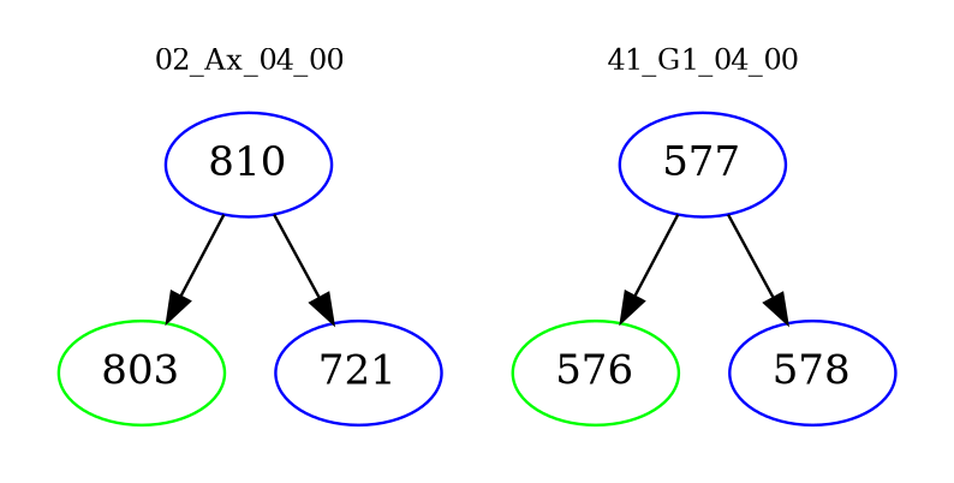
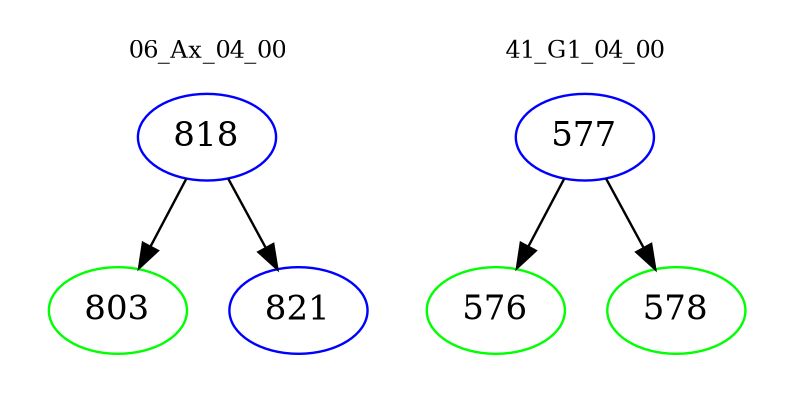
  digraph {
    node [color=blue]
    edge [color=black]
-   n1 [label=810]
+   n1 [label=818]
    n2 [color=green label=803]
-   n3 [label=721]
+   n3 [label=821]
    n4 [label=577]
    n5 [color=green label=576]
-   n6 [label=578]
+   n6 [color=green label=578]
    subgraph cluster_1 {
      color=white
      fontsize=10
-     label="02_Ax_04_00"
+     label="06_Ax_04_00"
      n1
      n2
      n3
    }
    subgraph cluster_2 {
      color=white
      fontsize=10
      label="41_G1_04_00"
      n4
      n5
      n6
    }
    n1 -> n2
    n1 -> n3
    n4 -> n5
    n4 -> n6
  }
